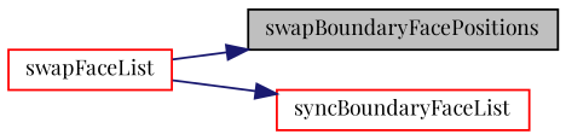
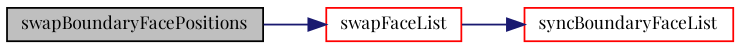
  digraph {
    fontname="Playfair Display"
    rankdir=LR
    node [color=red fontname="Playfair Display" fontsize=10 shape=record]
    edge [color=midnightblue fontname="Playfair Display" fontsize=10 labelfontname=Helvetica labelfontsize=10 style=solid]
    n1 [color=black fillcolor=grey75 fontcolor=black height=0.2 label=swapBoundaryFacePositions style=filled width=0.4]
    n2 [height=0.2 label=swapFaceList width=0.4]
    n3 [height=0.2 label=syncBoundaryFaceList width=0.4]
-   n2 -> n1
+   n1 -> n2
    n2 -> n3
  }
